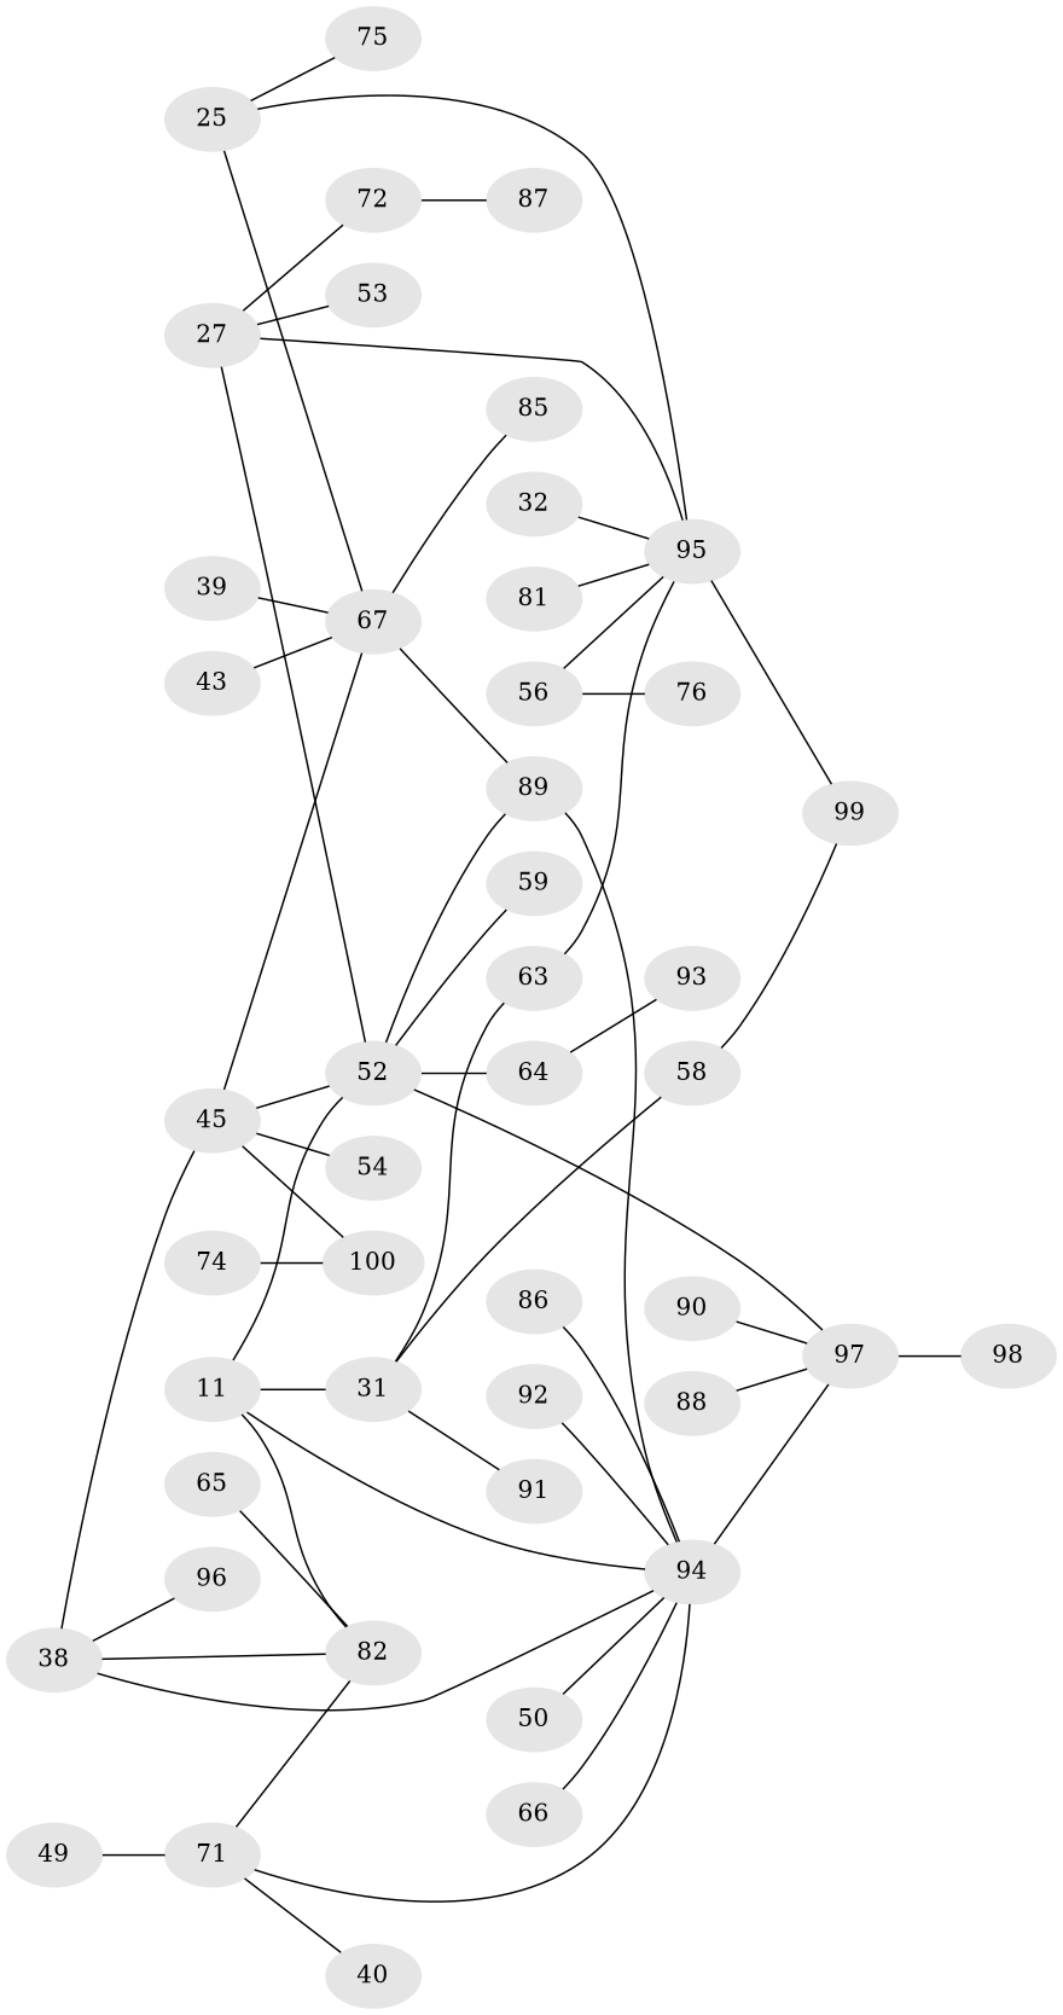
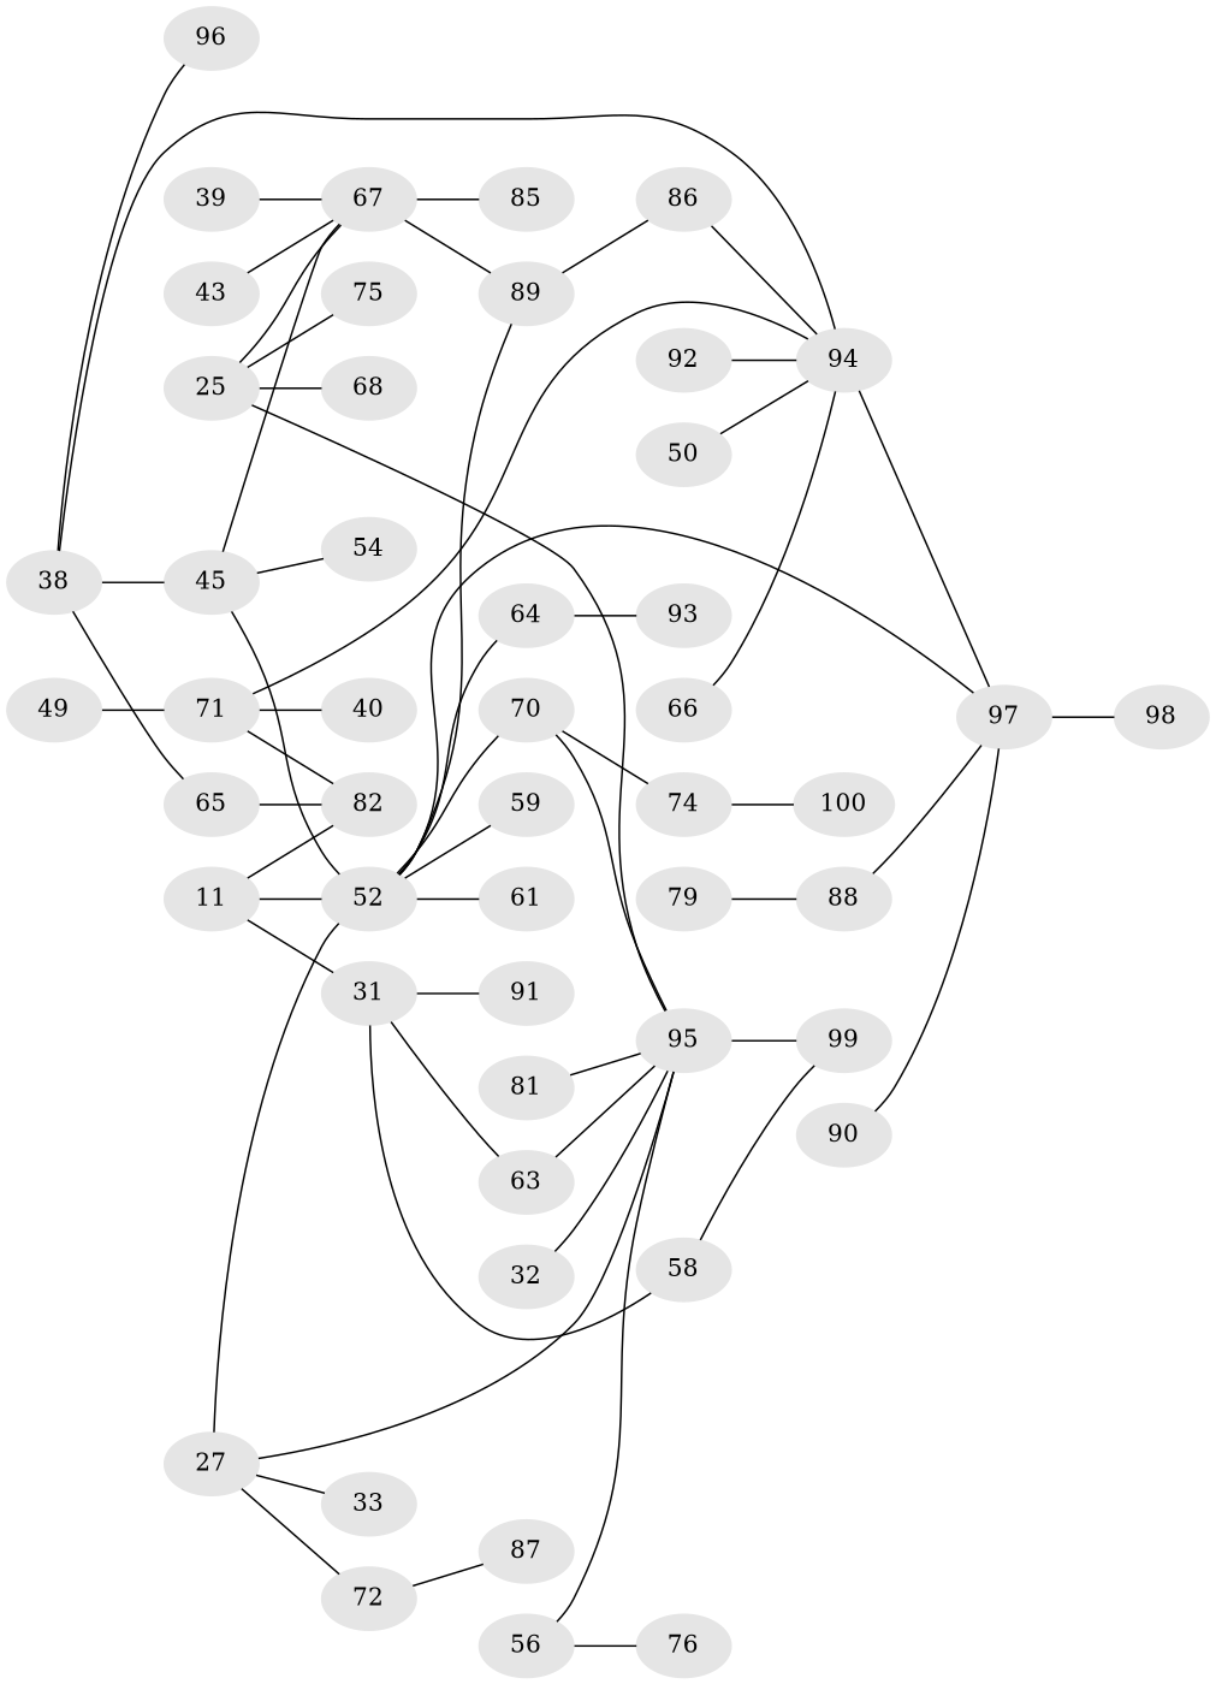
  graph {
    rankdir=LR
    node [color=gray90 style=filled]
    31 [super="+16"]
    58 [super="+51"]
    63 [super="+60"]
    91
    11
    52 [super="+26+29+19"]
    82 [super="+77"]
    94 [super="+69"]
    59
+   61
    64 [super="+46"]
+   70 [super="+7"]
    89 [super="+6+83"]
    97 [super="+57+62"]
    25 [super="+13"]
    67 [super="+14+42"]
+   68
    75
    95 [super="+18+84+12"]
    85
    99
    27
-   33 [label=53]
+   33
    n24 [label=72]
    87
    32
    38 [super="+23"]
    45 [super="+24+44"]
    96
    54
    100
    39
    43
    71 [super="+40"]
    n35 [label=40]
    49
    50
    93
    74 [super="+73"]
    98
    n41 [label=65]
    56
    76
    66
    88 [super="+72"]
+   79
    81
    86
    90
    92
    31 -- 58
    31 -- 63
    31 -- 91
    58 -- 99
    63 -- 95
    11 -- 31 [weight=2]
    11 -- 52 [weight=2]
    11 -- 82 [weight=2]
-   11 -- 94 [weight=2]
    52 -- 59
+   52 -- 61
    52 -- 64
+   52 -- 70 [weight=2]
    52 -- 89
    52 -- 97
    94 -- 97
    64 -- 93
-   89 -- 94
+   70 -- 95 [weight=3]
+   70 -- 74
+   89 -- 86
    97 -- 98
    25 -- 67
+   25 -- 68
    25 -- 75
    25 -- 95 [weight=2]
    67 -- 89
    67 -- 85
    95 -- 99
    27 -- 52
    27 -- 95
    27 -- 33
    27 -- n24
    n24 -- 87
    32 -- 95
-   38 -- 82 [weight=2]
+   38 -- n41 [weight=2]
    38 -- 94
    38 -- 45
    38 -- 96
    45 -- 52 [weight=2]
    45 -- 67
    45 -- 54
-   45 -- 100
    39 -- 67
    43 -- 67
    71 -- 82 [weight=2]
    71 -- 94
    71 -- n35
    49 -- 71
    50 -- 94
    74 -- 100
    n41 -- 82
    56 -- 95
    56 -- 76
    66 -- 94
    88 -- 97
+   79 -- 88
    81 -- 95
    86 -- 94
    90 -- 97
    92 -- 94
  }
